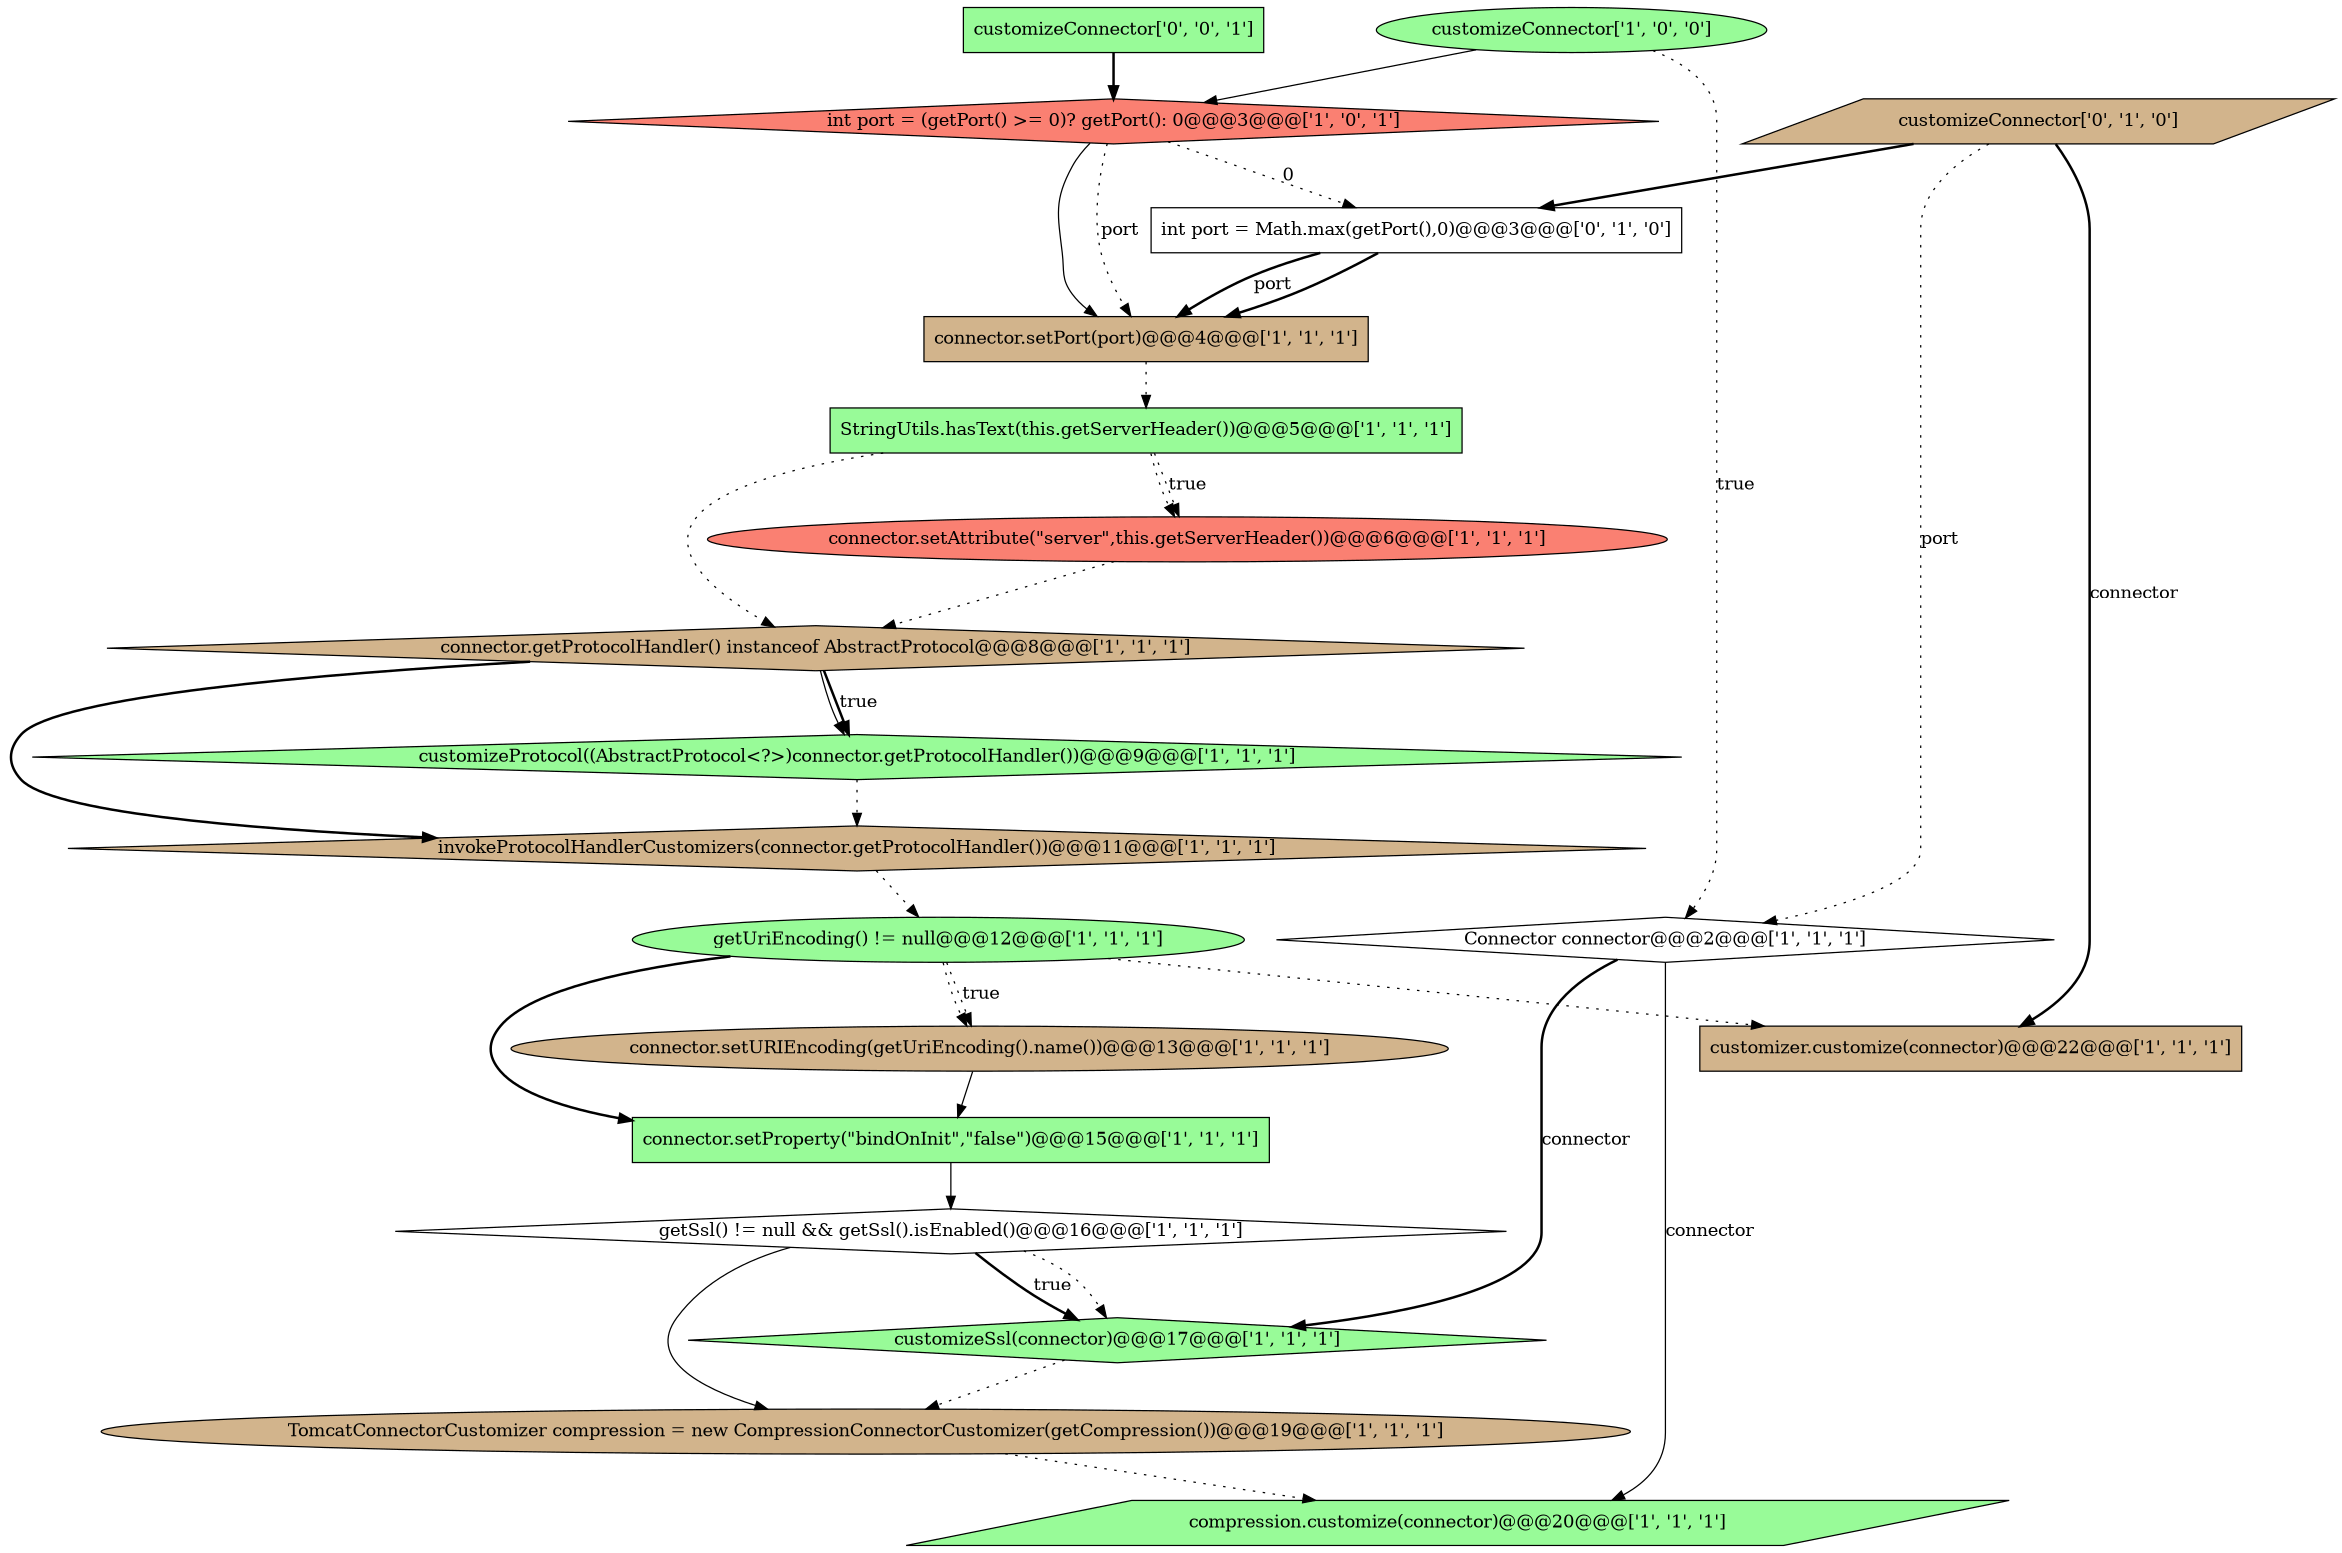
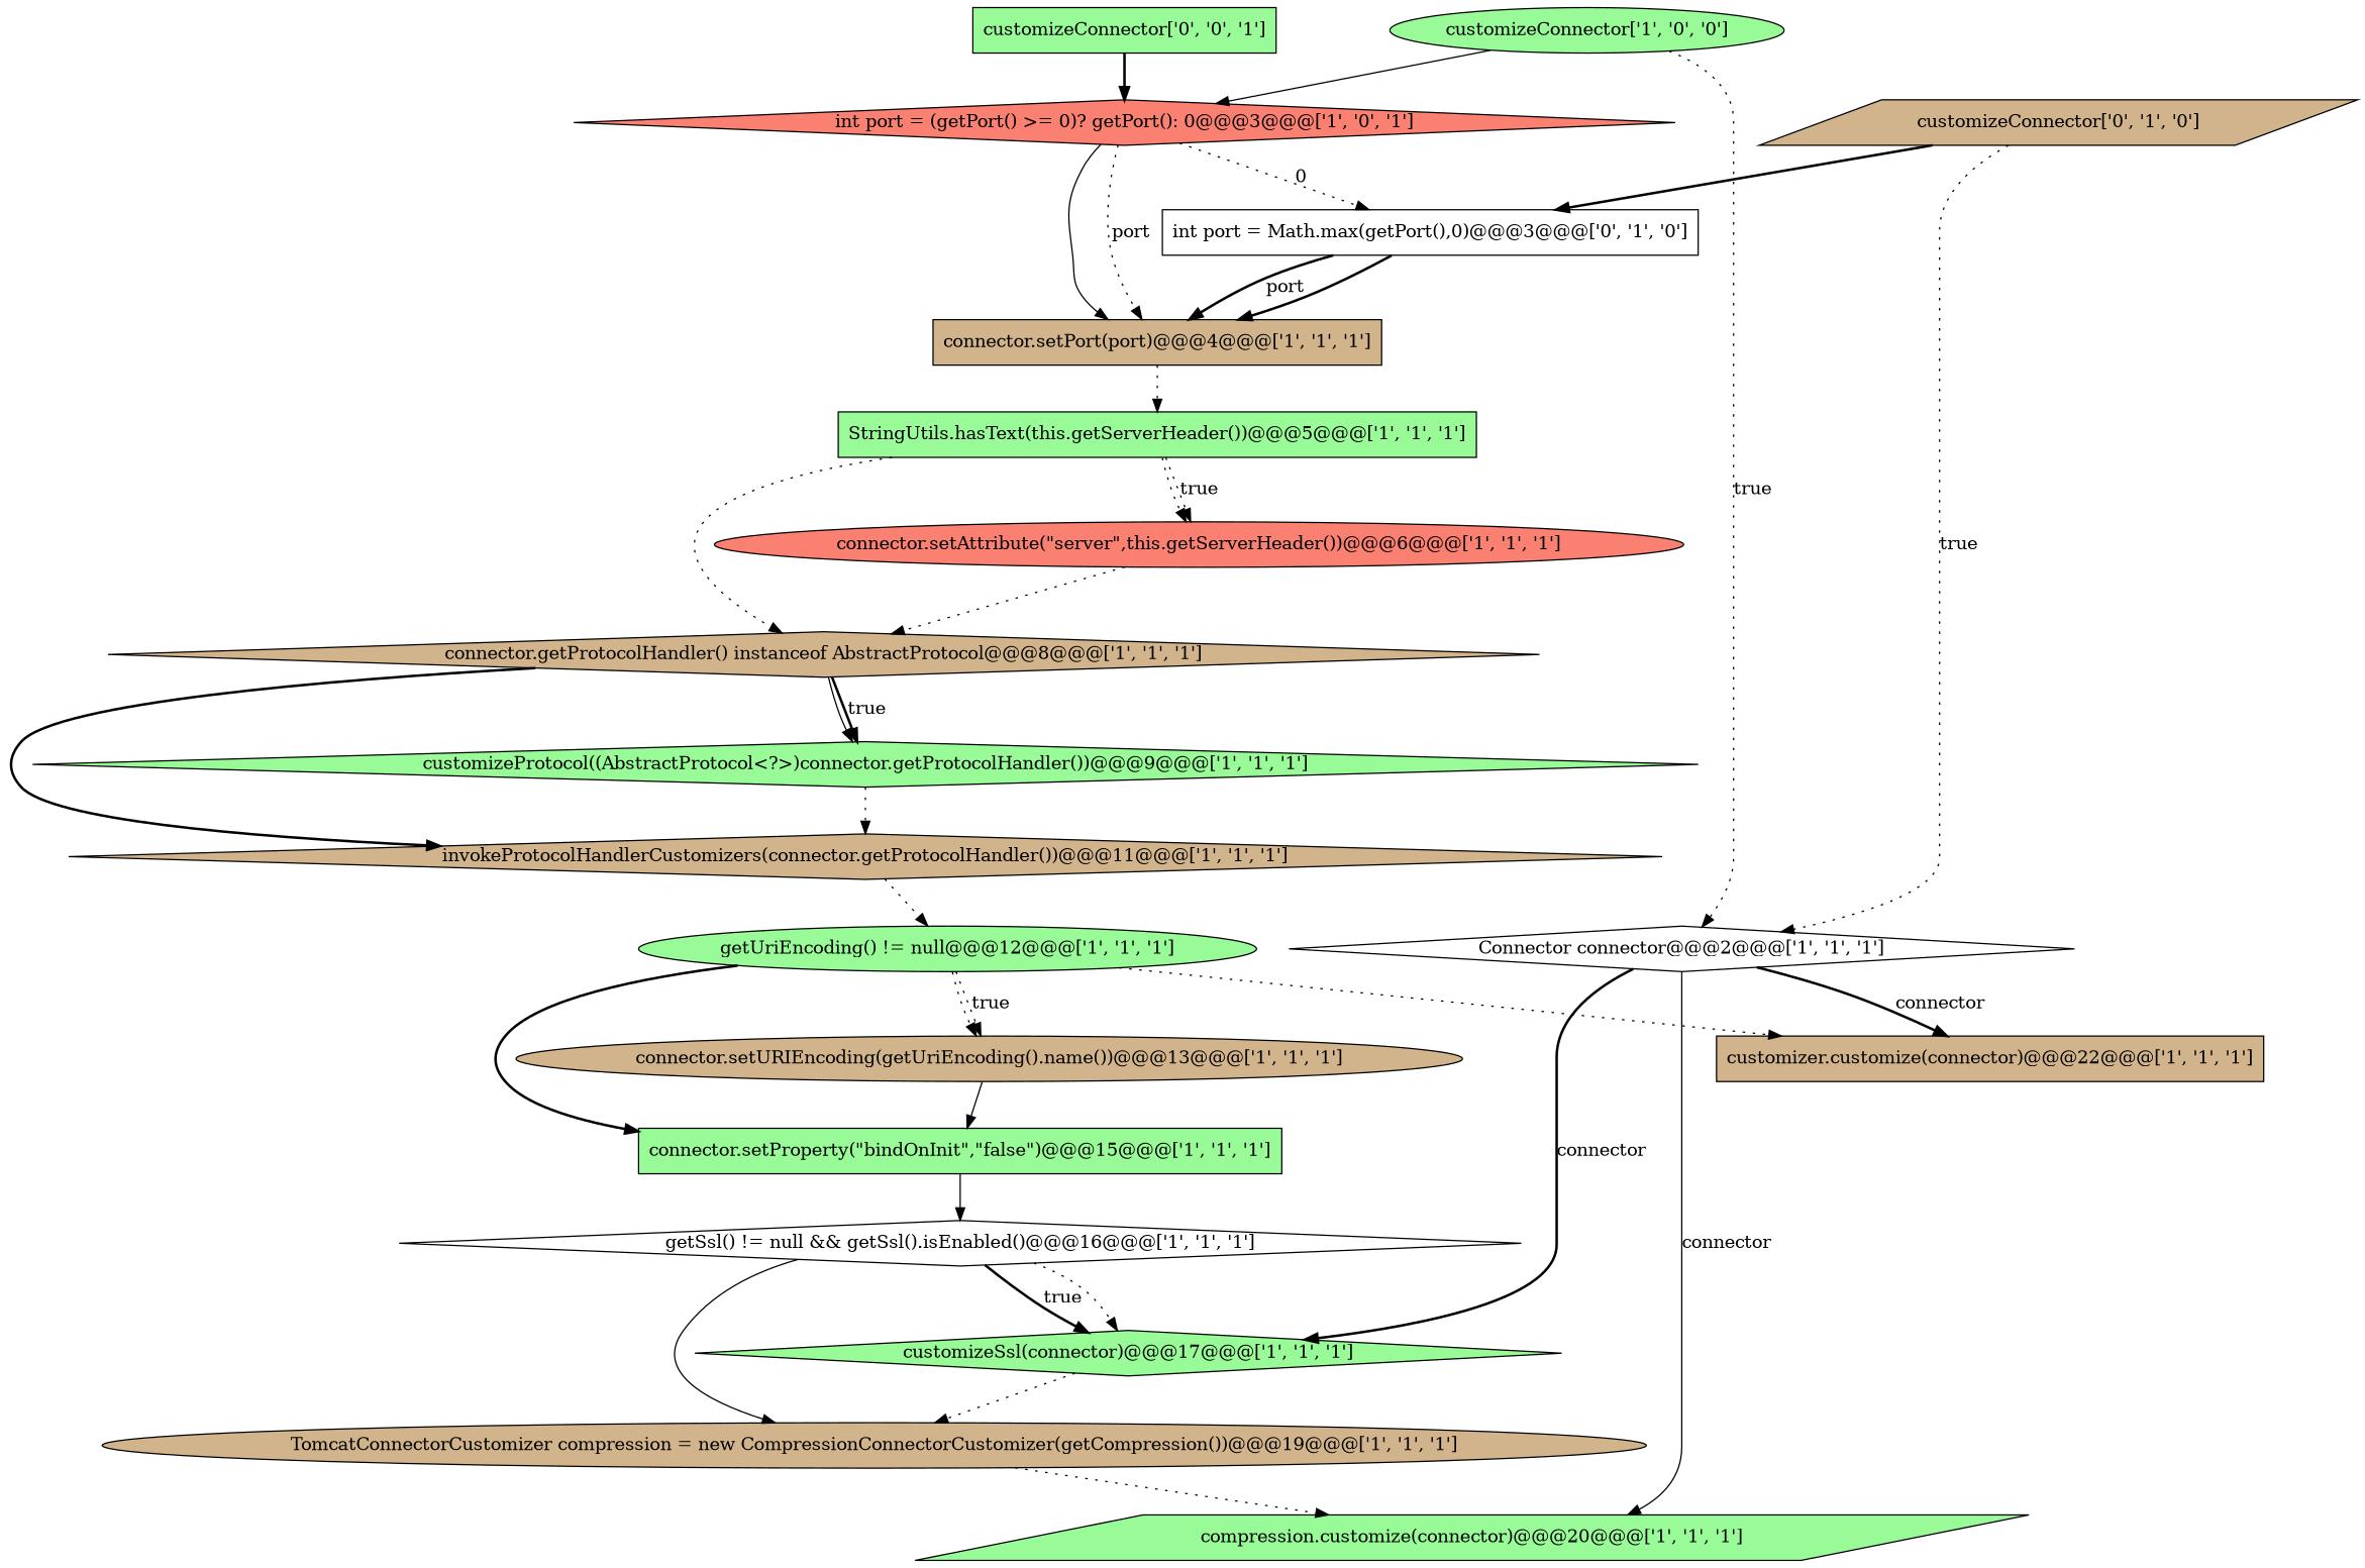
  digraph {
    node [fillcolor=palegreen shape=diamond style=filled]
    edge [style=dotted]
    n1 [fillcolor=salmon label="int port = (getPort() >= 0)? getPort(): 0@@@3@@@['1', '0', '1']"]
    n2 [fillcolor=tan label="connector.setPort(port)@@@4@@@['1', '1', '1']" shape=box]
    n3 [fillcolor=white label="int port = Math.max(getPort(),0)@@@3@@@['0', '1', '0']" shape=box]
    n4 [label="StringUtils.hasText(this.getServerHeader())@@@5@@@['1', '1', '1']" shape=box]
    n5 [fillcolor=white label="getSsl() != null && getSsl().isEnabled()@@@16@@@['1', '1', '1']"]
    n6 [fillcolor=tan label="TomcatConnectorCustomizer compression = new CompressionConnectorCustomizer(getCompression())@@@19@@@['1', '1', '1']" shape=ellipse]
    n7 [label="customizeSsl(connector)@@@17@@@['1', '1', '1']"]
    n8 [label="compression.customize(connector)@@@20@@@['1', '1', '1']" shape=parallelogram]
    n9 [label="getUriEncoding() != null@@@12@@@['1', '1', '1']" shape=ellipse]
    n10 [label="connector.setProperty(\"bindOnInit\",\"false\")@@@15@@@['1', '1', '1']" shape=box]
    n11 [fillcolor=tan label="connector.setURIEncoding(getUriEncoding().name())@@@13@@@['1', '1', '1']" shape=ellipse]
    n12 [fillcolor=tan label="customizer.customize(connector)@@@22@@@['1', '1', '1']" shape=box]
    n13 [fillcolor=salmon label="connector.setAttribute(\"server\",this.getServerHeader())@@@6@@@['1', '1', '1']" shape=ellipse]
    n14 [fillcolor=tan label="connector.getProtocolHandler() instanceof AbstractProtocol@@@8@@@['1', '1', '1']"]
    n15 [fillcolor=tan label="invokeProtocolHandlerCustomizers(connector.getProtocolHandler())@@@11@@@['1', '1', '1']"]
    n16 [label="customizeProtocol((AbstractProtocol<?>)connector.getProtocolHandler())@@@9@@@['1', '1', '1']"]
    n17 [fillcolor=white label="Connector connector@@@2@@@['1', '1', '1']"]
    n18 [label="customizeConnector['0', '0', '1']" shape=box]
    n19 [label="customizeConnector['1', '0', '0']" shape=ellipse]
    n20 [fillcolor=tan label="customizeConnector['0', '1', '0']" shape=parallelogram]
    n1 -> n2 [style=solid]
    n1 -> n2 [label=port]
    n1 -> n3 [label=0]
    n2 -> n4
    n3 -> n2 [label=port style=bold]
    n3 -> n2 [style=bold]
    n4 -> n13
    n4 -> n13 [label=true]
    n4 -> n14
    n5 -> n6 [style=solid]
    n5 -> n7 [label=true style=bold]
    n5 -> n7
    n6 -> n8
    n7 -> n6
    n9 -> n10 [style=bold]
    n9 -> n11
    n9 -> n11 [label=true]
    n9 -> n12
    n10 -> n5 [style=solid]
    n11 -> n10 [style=solid]
    n13 -> n14
    n14 -> n15 [style=bold]
    n14 -> n16 [style=solid]
    n14 -> n16 [label=true style=bold]
    n15 -> n9
    n16 -> n15
    n17 -> n7 [label=connector style=bold]
    n17 -> n8 [label=connector style=solid]
-   n20 -> n12 [label=connector style=bold]
+   n17 -> n12 [label=connector style=bold]
    n18 -> n1 [style=bold]
    n19 -> n1 [style=solid]
    n19 -> n17 [label=true]
    n20 -> n3 [style=bold]
-   n20 -> n17 [label=port]
+   n20 -> n17 [label=true]
  }
